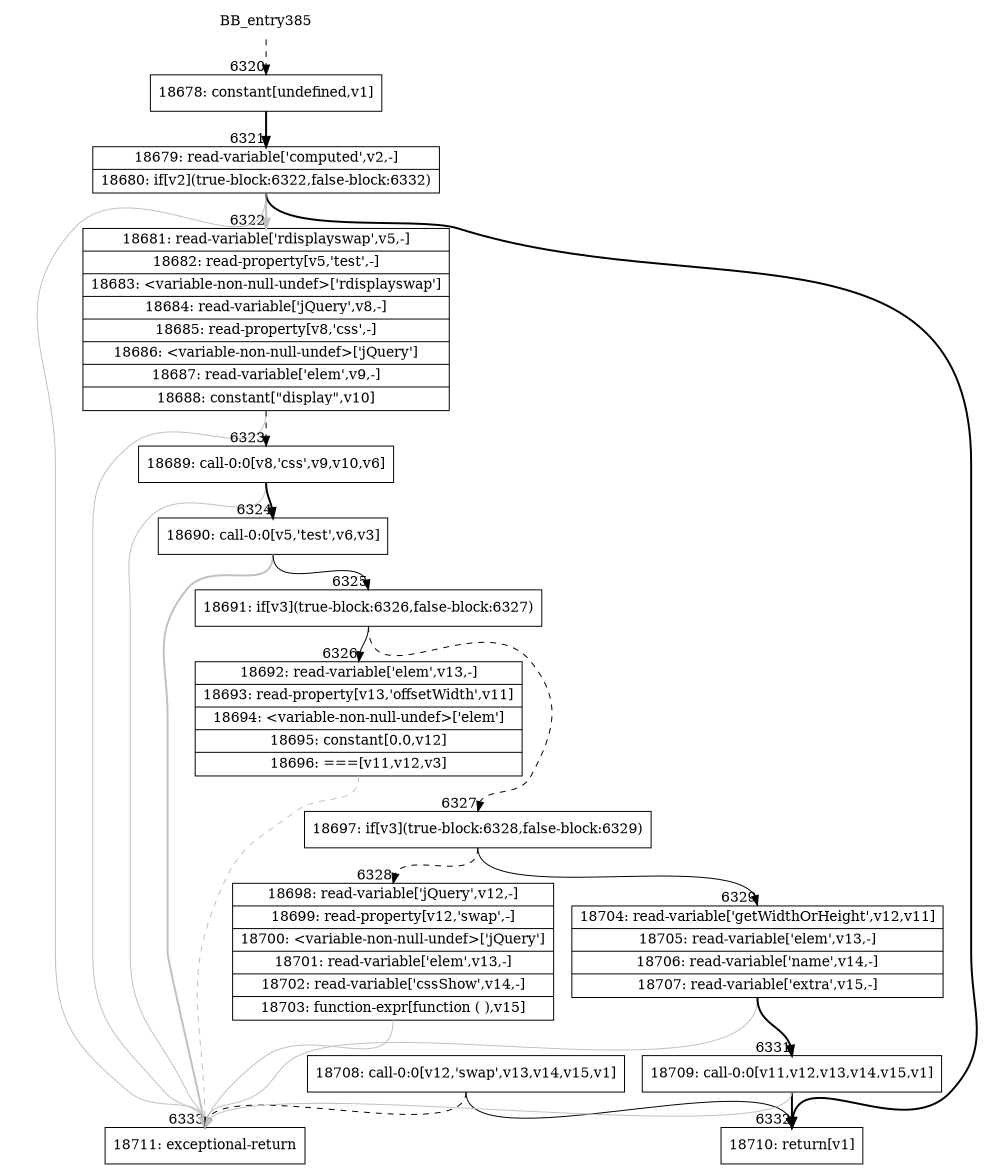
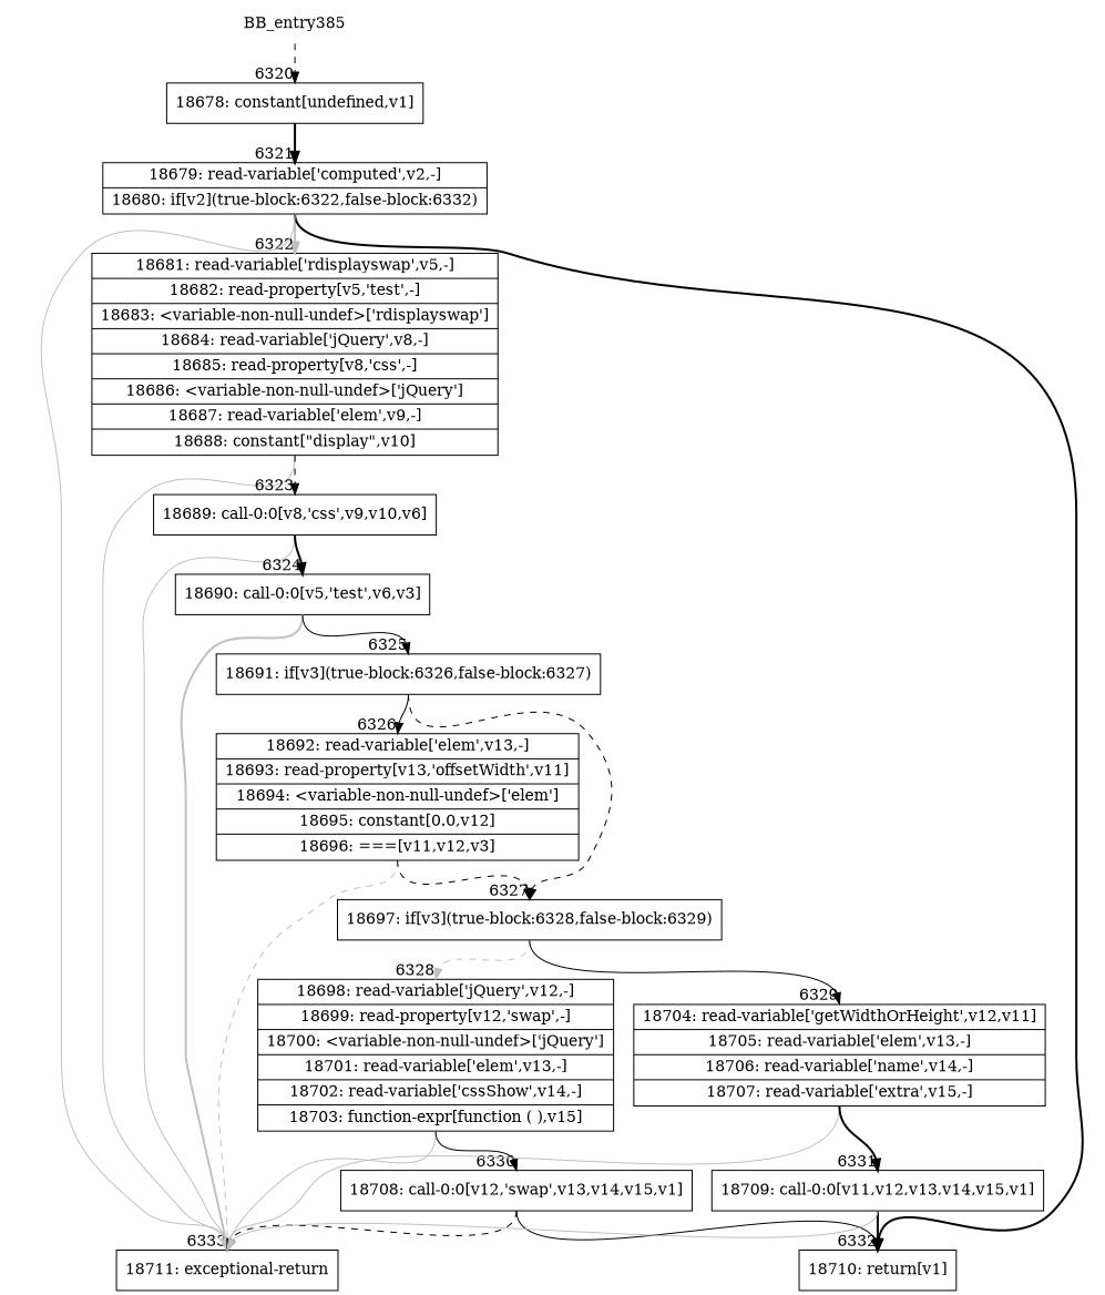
  digraph {
    rankdir=TD
    node [shape=record]
    edge [headport=n style=solid tailport=s]
    BB_entry385 [shape=none]
    n2 [label="{18678: constant[undefined,v1]}"]
    n3 [label="{18679: read-variable['computed',v2,-]|18680: if[v2](true-block:6322,false-block:6332)}"]
    n4 [label="{18681: read-variable['rdisplayswap',v5,-]|18682: read-property[v5,'test',-]|18683: \<variable-non-null-undef\>['rdisplayswap']|18684: read-variable['jQuery',v8,-]|18685: read-property[v8,'css',-]|18686: \<variable-non-null-undef\>['jQuery']|18687: read-variable['elem',v9,-]|18688: constant[\"display\",v10]}"]
    n5 [label="{18710: return[v1]}"]
    n6 [label="{18711: exceptional-return}"]
    n7 [label="{18689: call-0:0[v8,'css',v9,v10,v6]}"]
    n8 [label="{18690: call-0:0[v5,'test',v6,v3]}"]
    n9 [label="{18691: if[v3](true-block:6326,false-block:6327)}"]
    n10 [label="{18697: if[v3](true-block:6328,false-block:6329)}"]
    n11 [label="{18692: read-variable['elem',v13,-]|18693: read-property[v13,'offsetWidth',v11]|18694: \<variable-non-null-undef\>['elem']|18695: constant[0.0,v12]|18696: ===[v11,v12,v3]}"]
    n12 [label="{18698: read-variable['jQuery',v12,-]|18699: read-property[v12,'swap',-]|18700: \<variable-non-null-undef\>['jQuery']|18701: read-variable['elem',v13,-]|18702: read-variable['cssShow',v14,-]|18703: function-expr[function ( ),v15]}"]
    n13 [label="{18704: read-variable['getWidthOrHeight',v12,v11]|18705: read-variable['elem',v13,-]|18706: read-variable['name',v14,-]|18707: read-variable['extra',v15,-]}"]
    n14 [label="{18708: call-0:0[v12,'swap',v13,v14,v15,v1]}"]
    n15 [label="{18709: call-0:0[v11,v12,v13,v14,v15,v1]}"]
    BB_entry385 -> n2 [headlabel="    6320" style=dashed]
    n2 -> n3 [headlabel="      6321" style=bold]
    n3 -> n4 [color=gray headlabel="      6322" style=bold]
    n3 -> n5 [headlabel="      6332" style=bold]
    n3 -> n6 [color=gray headlabel="      6333"]
    n4 -> n6 [color=gray]
    n4 -> n7 [headlabel="      6323" style=dashed]
    n7 -> n6 [color=gray]
    n7 -> n8 [headlabel="      6324" style=bold]
    n8 -> n6 [color=gray style=bold]
    n8 -> n9 [headlabel="      6325"]
    n9 -> n10 [headlabel="      6327" style=dashed]
    n9 -> n11 [headlabel="      6326"]
-   n10 -> n12 [headlabel="      6328" style=dashed]
+   n10 -> n12 [headlabel="      6328" style=dashed color=gray]
    n10 -> n13 [headlabel="      6329"]
    n11 -> n6 [color=gray style=dashed]
+   n11 -> n10 [style=dashed]
    n12 -> n6 [color=gray]
+   n12 -> n14 [headlabel="      6330"]
    n13 -> n6 [color=gray]
    n13 -> n15 [headlabel="      6331" style=bold]
    n14 -> n5
    n14 -> n6 [color=black style=dashed]
    n15 -> n5 [style=bold]
    n15 -> n6 [color=gray]
  }
